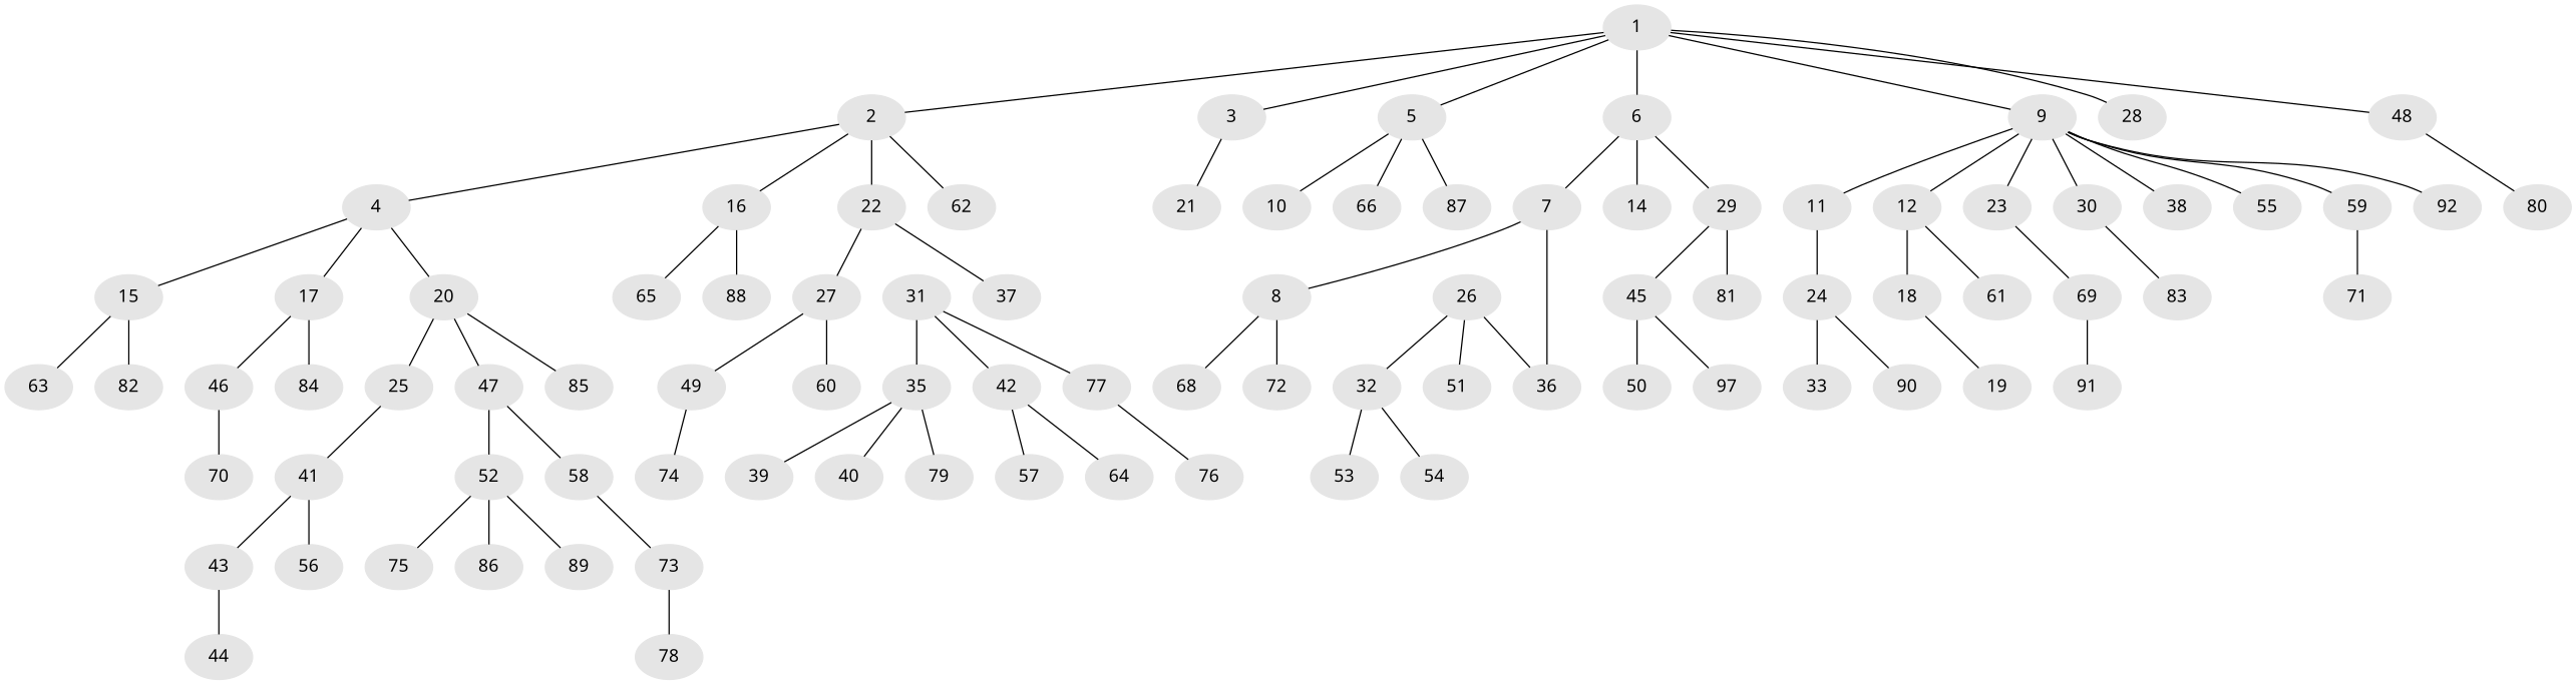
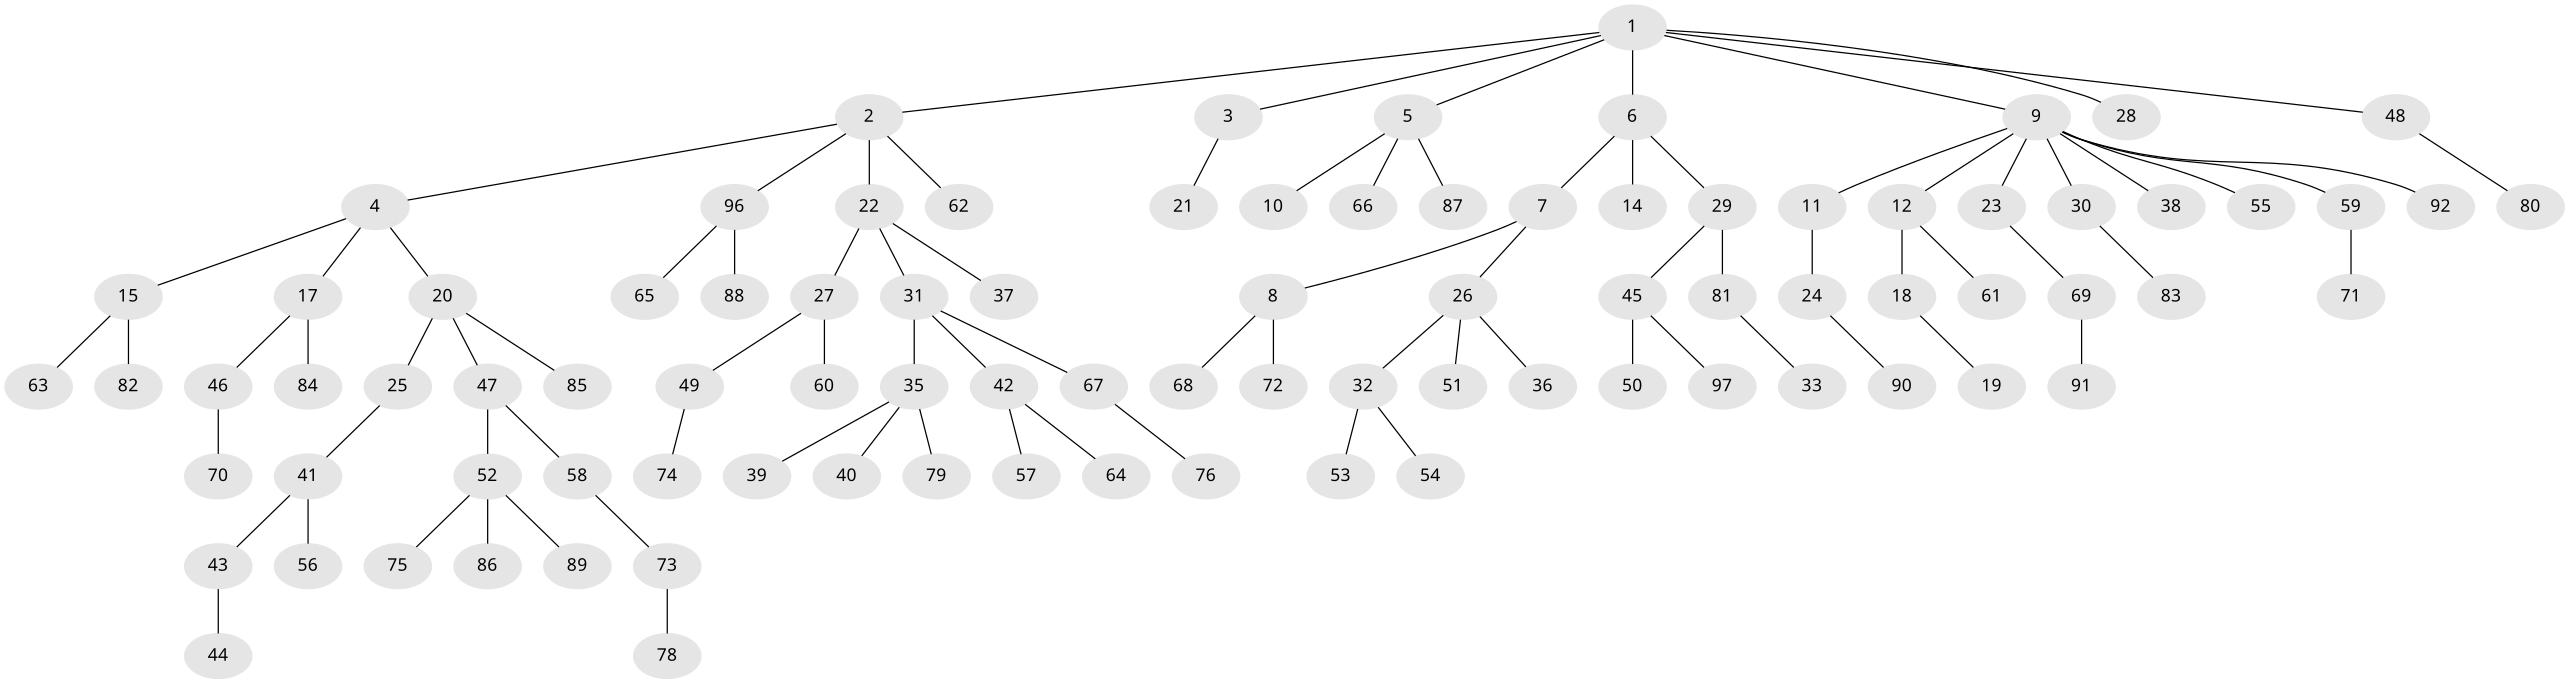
  graph {
    fontname="Noto Sans"
    node [color=gray90 fontname="Noto Sans" style=filled]
    edge [fontname="Noto Sans"]
    1
    2
    3
    5
    6
    9
    28
    48
    4
-   16
+   16 [label=96]
    22
    62
    21
    10
    66
    87
    7
    14
    29
    11
    12
    23
    30
    38
    55
    59
    92
    80
    15
    17
    20
    65
    88
    27
    31
    37
    63
    82
    46
    84
    25
    47
    85
    8
    26
    45
    81
    68
    72
    32
    36
    51
    24
    18
    61
    69
    83
    71
    33
    90
    19
    70
    41
    52
    58
    49
    60
    35
    42
-   67 [label=77]
+   67
    91
    43
    56
    53
    54
    74
    50
    n78 [label=97]
    39
    40
    79
    57
    64
    76
    44
    75
    86
    89
    73
    78
    1 -- 2
    1 -- 3
    1 -- 5
    1 -- 6
    1 -- 9
    1 -- 28
    1 -- 48
    2 -- 4
    2 -- 16
    2 -- 22
    2 -- 62
    3 -- 21
    5 -- 10
    5 -- 66
    5 -- 87
    6 -- 7
    6 -- 14
    6 -- 29
    9 -- 11
    9 -- 12
    9 -- 23
    9 -- 30
    9 -- 38
    9 -- 55
    9 -- 59
    9 -- 92
    48 -- 80
    4 -- 15
    4 -- 17
    4 -- 20
    16 -- 65
    16 -- 88
    22 -- 27
+   22 -- 31
    22 -- 37
    7 -- 8
-   7 -- 36
+   7 -- 26
    29 -- 45
    29 -- 81
    11 -- 24
    12 -- 18
    12 -- 61
    23 -- 69
    30 -- 83
    59 -- 71
    15 -- 63
    15 -- 82
    17 -- 46
    17 -- 84
    20 -- 25
    20 -- 47
    20 -- 85
    27 -- 49
    27 -- 60
    31 -- 35
    31 -- 42
    31 -- 67
    46 -- 70
    25 -- 41
    47 -- 52
    47 -- 58
    8 -- 68
    8 -- 72
    26 -- 32
    26 -- 36
    26 -- 51
    45 -- 50
    45 -- n78
    32 -- 53
    32 -- 54
-   24 -- 33
+   81 -- 33
    24 -- 90
    18 -- 19
    69 -- 91
    41 -- 43
    41 -- 56
    52 -- 75
    52 -- 86
    52 -- 89
    58 -- 73
    49 -- 74
    35 -- 39
    35 -- 40
    35 -- 79
    42 -- 57
    42 -- 64
    67 -- 76
    43 -- 44
    73 -- 78
  }
